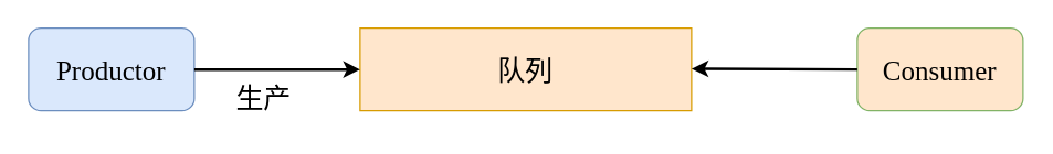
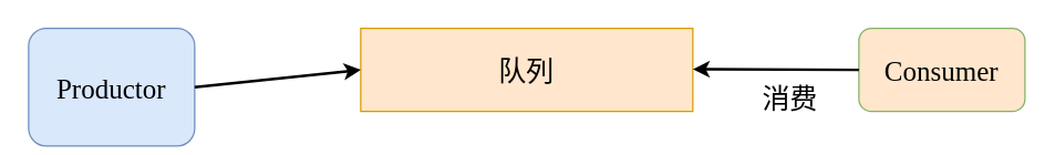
  <mxCell id="0" />
  <mxCell id="1" parent="0" />
- <mxCell id="2" value="Productor" style="rounded=1;whiteSpace=wrap;html=1;fontSize=20;fillColor=#dae8fc;strokeColor=#6c8ebf;fontFamily=Comic Sans MS;" vertex="1" parent="1"><mxGeometry y="20" width="120" height="60" as="geometry" x="20" /></mxCell>
+ <mxCell id="2" value="Productor" style="rounded=1;whiteSpace=wrap;html=1;fontSize=20;fillColor=#dae8fc;strokeColor=#6c8ebf;fontFamily=Comic Sans MS;" vertex="1" parent="1"><mxGeometry x="20" y="20" width="120" height="85" as="geometry" /></mxCell>
  <mxCell id="3" value="Consumer" style="rounded=1;whiteSpace=wrap;html=1;fontSize=20;fillColor=#ffe6cc;strokeColor=#82b366;fontFamily=Comic Sans MS;" vertex="1" parent="1"><mxGeometry x="620" y="20" width="120" height="60" as="geometry" /></mxCell>
  <mxCell id="4" value="队列" style="rounded=0;whiteSpace=wrap;html=1;fontSize=20;fillColor=#ffe6cc;strokeColor=#d79b00;fontFamily=Comic Sans MS;" vertex="1" parent="1"><mxGeometry x="260" y="20" width="240" height="60" as="geometry" /></mxCell>
  <mxCell id="5" value="" style="endArrow=classic;html=1;rounded=0;fontSize=20;exitX=1;exitY=0.5;exitDx=0;exitDy=0;strokeWidth=2;fontFamily=Comic Sans MS;" edge="1" parent="1" source="2"><mxGeometry width="50" height="50" relative="1" as="geometry"><mxPoint x="180" y="49.5" as="sourcePoint" /><mxPoint x="260" y="50" as="targetPoint" /></mxGeometry></mxCell>
  <mxCell id="6" value="" style="endArrow=classic;html=1;rounded=0;fontSize=20;exitX=0;exitY=0.5;exitDx=0;exitDy=0;strokeWidth=2;fontFamily=Comic Sans MS;" edge="1" parent="1" source="3"><mxGeometry width="50" height="50" relative="1" as="geometry"><mxPoint x="570" y="49.5" as="sourcePoint" /><mxPoint x="500" y="49.5" as="targetPoint" /></mxGeometry></mxCell>
- <mxCell id="7" value="生产" style="text;html=1;align=center;verticalAlign=middle;resizable=0;points=[];autosize=1;strokeColor=none;fillColor=none;fontSize=20;fontFamily=Comic Sans MS;" vertex="1" parent="1"><mxGeometry x="160" y="50" width="60" height="40" as="geometry" /></mxCell>
+ <mxCell id="8" value="消费" style="text;html=1;align=center;verticalAlign=middle;resizable=0;points=[];autosize=1;strokeColor=none;fillColor=none;fontSize=20;fontFamily=Comic Sans MS;" vertex="1" parent="1"><mxGeometry x="540" y="50" width="60" height="40" as="geometry" /></mxCell>
